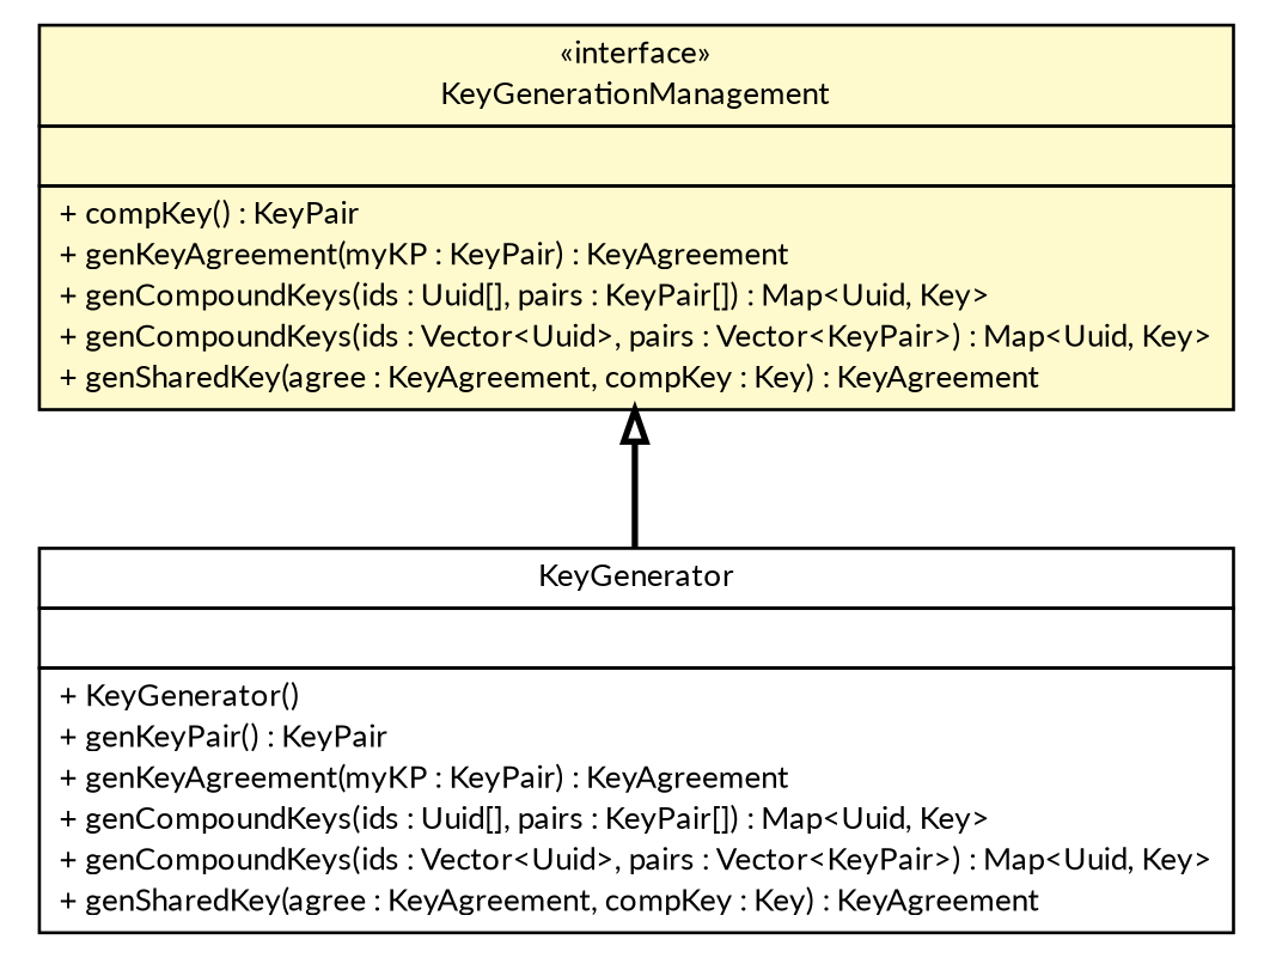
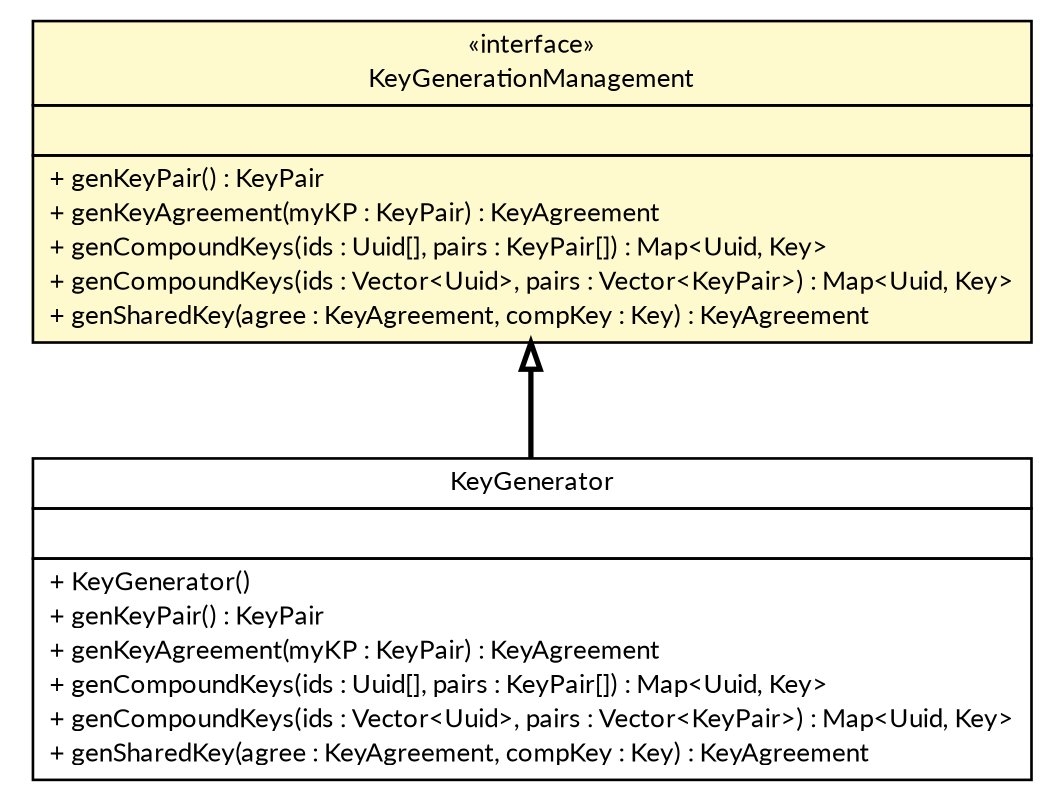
  digraph {
    nodesep=0.25
    ranksep=0.5
    fontname=Lato
    node [fontcolor=black fontname=Lato fontsize=10.0 shape=plaintext]
    n1 [label=<<table title="sorcer.core.loki.key.KeyGenerator" border="0" cellborder="1" cellspacing="0" cellpadding="2" port="p" href="./KeyGenerator.html"> 		<tr><td><table border="0" cellspacing="0" cellpadding="1"> <tr><td align="center" balign="center"> KeyGenerator </td></tr> 		</table></td></tr> 		<tr><td><table border="0" cellspacing="0" cellpadding="1"> <tr><td align="left" balign="left">  </td></tr> 		</table></td></tr> 		<tr><td><table border="0" cellspacing="0" cellpadding="1"> <tr><td align="left" balign="left"> + KeyGenerator() </td></tr> <tr><td align="left" balign="left"> + genKeyPair() : KeyPair </td></tr> <tr><td align="left" balign="left"> + genKeyAgreement(myKP : KeyPair) : KeyAgreement </td></tr> <tr><td align="left" balign="left"> + genCompoundKeys(ids : Uuid[], pairs : KeyPair[]) : Map&lt;Uuid, Key&gt; </td></tr> <tr><td align="left" balign="left"> + genCompoundKeys(ids : Vector&lt;Uuid&gt;, pairs : Vector&lt;KeyPair&gt;) : Map&lt;Uuid, Key&gt; </td></tr> <tr><td align="left" balign="left"> + genSharedKey(agree : KeyAgreement, compKey : Key) : KeyAgreement </td></tr> 		</table></td></tr> 		</table>>]
-   n2 [label=<<table title="sorcer.core.loki.key.KeyGenerationManagement" border="0" cellborder="1" cellspacing="0" cellpadding="2" port="p" bgcolor="lemonChiffon" href="./KeyGenerationManagement.html"> 		<tr><td><table border="0" cellspacing="0" cellpadding="1"> <tr><td align="center" balign="center"> &#171;interface&#187; </td></tr> <tr><td align="center" balign="center"> KeyGenerationManagement </td></tr> 		</table></td></tr> 		<tr><td><table border="0" cellspacing="0" cellpadding="1"> <tr><td align="left" balign="left">  </td></tr> 		</table></td></tr> 		<tr><td><table border="0" cellspacing="0" cellpadding="1"> <tr><td align="left" balign="left"> + compKey() : KeyPair </td></tr> <tr><td align="left" balign="left"> + genKeyAgreement(myKP : KeyPair) : KeyAgreement </td></tr> <tr><td align="left" balign="left"> + genCompoundKeys(ids : Uuid[], pairs : KeyPair[]) : Map&lt;Uuid, Key&gt; </td></tr> <tr><td align="left" balign="left"> + genCompoundKeys(ids : Vector&lt;Uuid&gt;, pairs : Vector&lt;KeyPair&gt;) : Map&lt;Uuid, Key&gt; </td></tr> <tr><td align="left" balign="left"> + genSharedKey(agree : KeyAgreement, compKey : Key) : KeyAgreement </td></tr> 		</table></td></tr> 		</table>>]
+   n2 [label=<<table title="sorcer.core.loki.key.KeyGenerationManagement" border="0" cellborder="1" cellspacing="0" cellpadding="2" port="p" bgcolor="lemonChiffon" href="./KeyGenerationManagement.html"> 		<tr><td><table border="0" cellspacing="0" cellpadding="1"> <tr><td align="center" balign="center"> &#171;interface&#187; </td></tr> <tr><td align="center" balign="center"> KeyGenerationManagement </td></tr> 		</table></td></tr> 		<tr><td><table border="0" cellspacing="0" cellpadding="1"> <tr><td align="left" balign="left">  </td></tr> 		</table></td></tr> 		<tr><td><table border="0" cellspacing="0" cellpadding="1"> <tr><td align="left" balign="left"> + genKeyPair() : KeyPair </td></tr> <tr><td align="left" balign="left"> + genKeyAgreement(myKP : KeyPair) : KeyAgreement </td></tr> <tr><td align="left" balign="left"> + genCompoundKeys(ids : Uuid[], pairs : KeyPair[]) : Map&lt;Uuid, Key&gt; </td></tr> <tr><td align="left" balign="left"> + genCompoundKeys(ids : Vector&lt;Uuid&gt;, pairs : Vector&lt;KeyPair&gt;) : Map&lt;Uuid, Key&gt; </td></tr> <tr><td align="left" balign="left"> + genSharedKey(agree : KeyAgreement, compKey : Key) : KeyAgreement </td></tr> 		</table></td></tr> 		</table>>]
    n2 -> n1 [arrowtail=empty dir=back fontname=Lato fontsize=10 headport=p labelfontname=Helvetica labelfontsize=10 style=bold tailport=p]
  }
